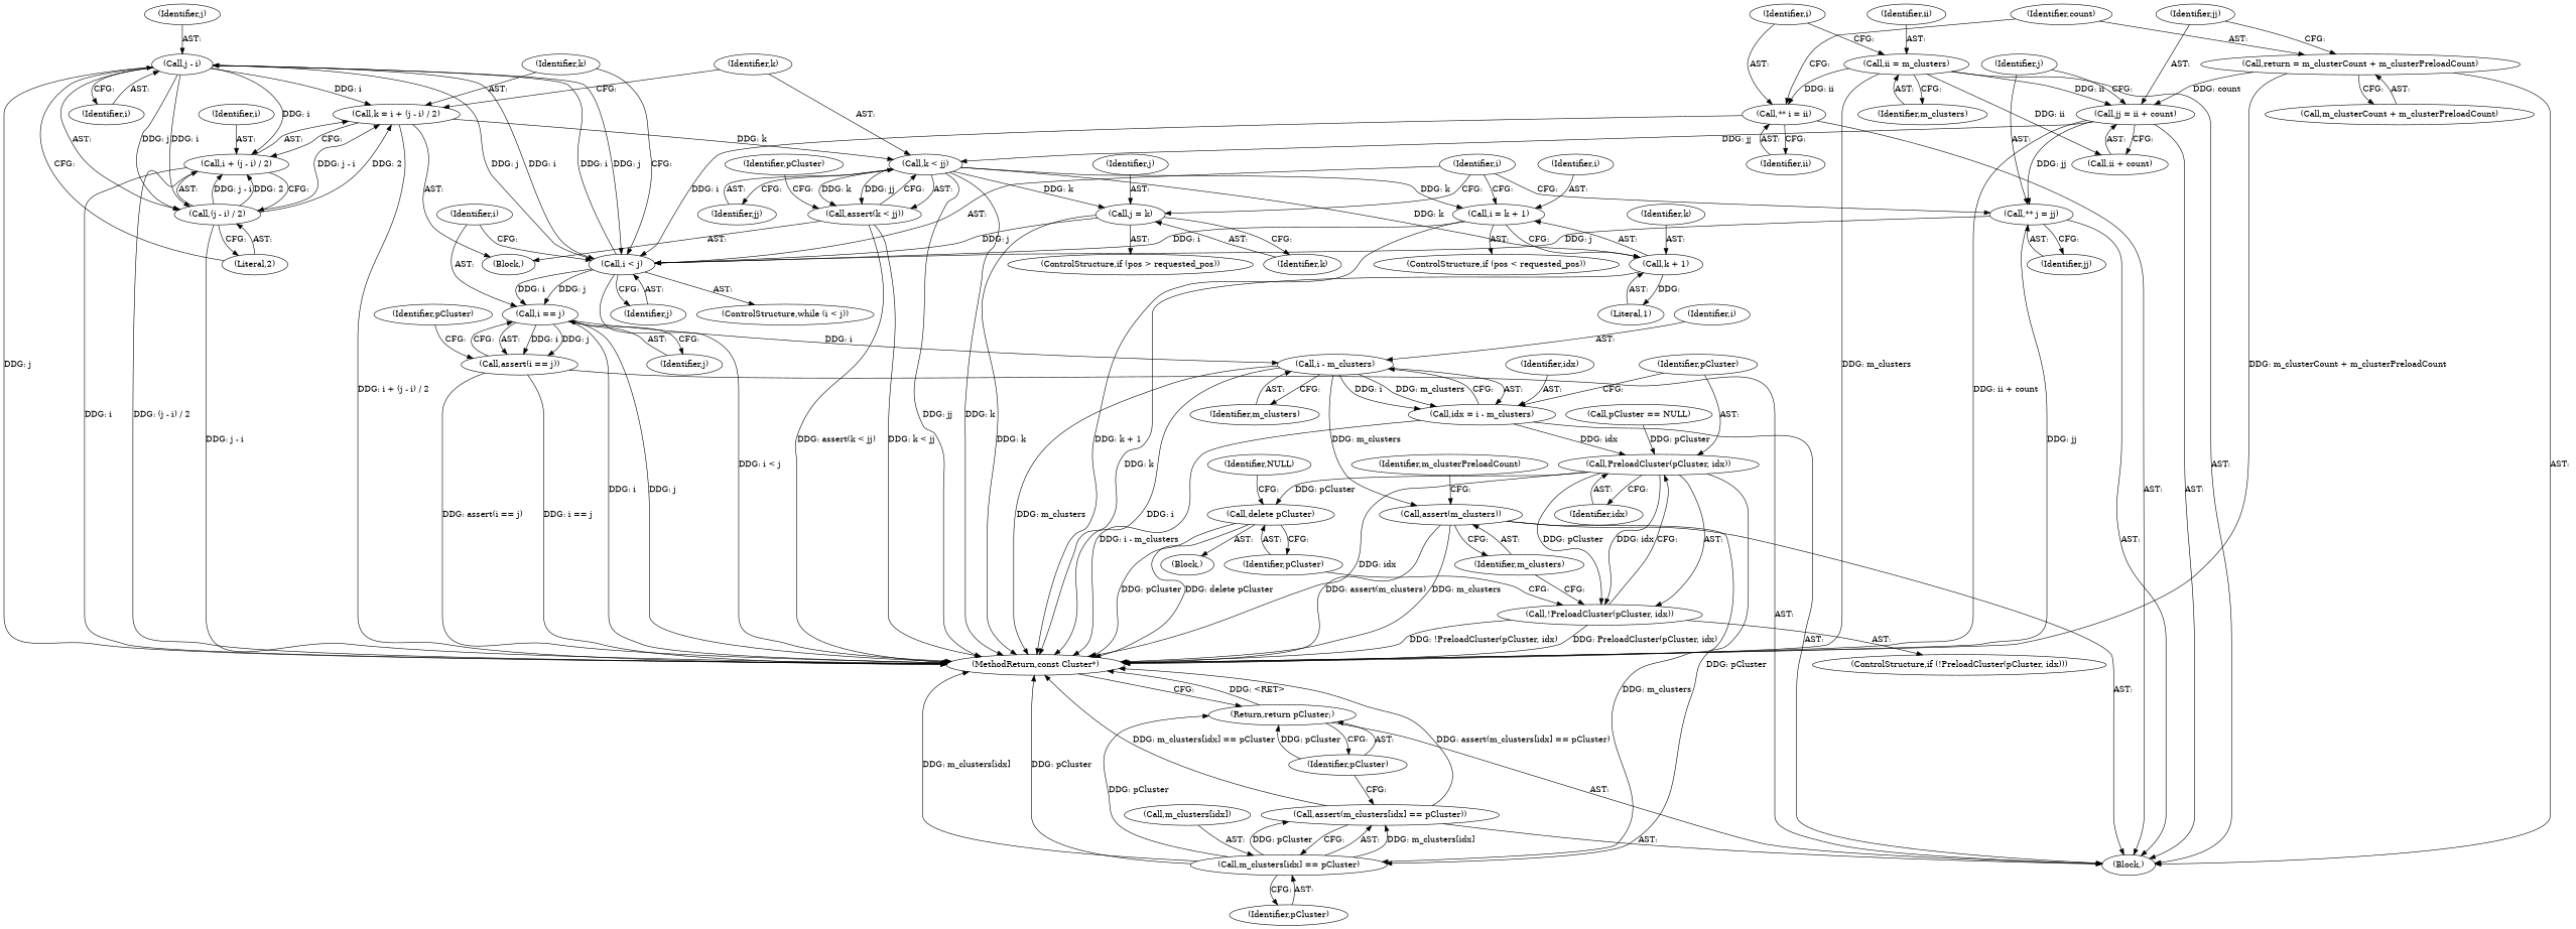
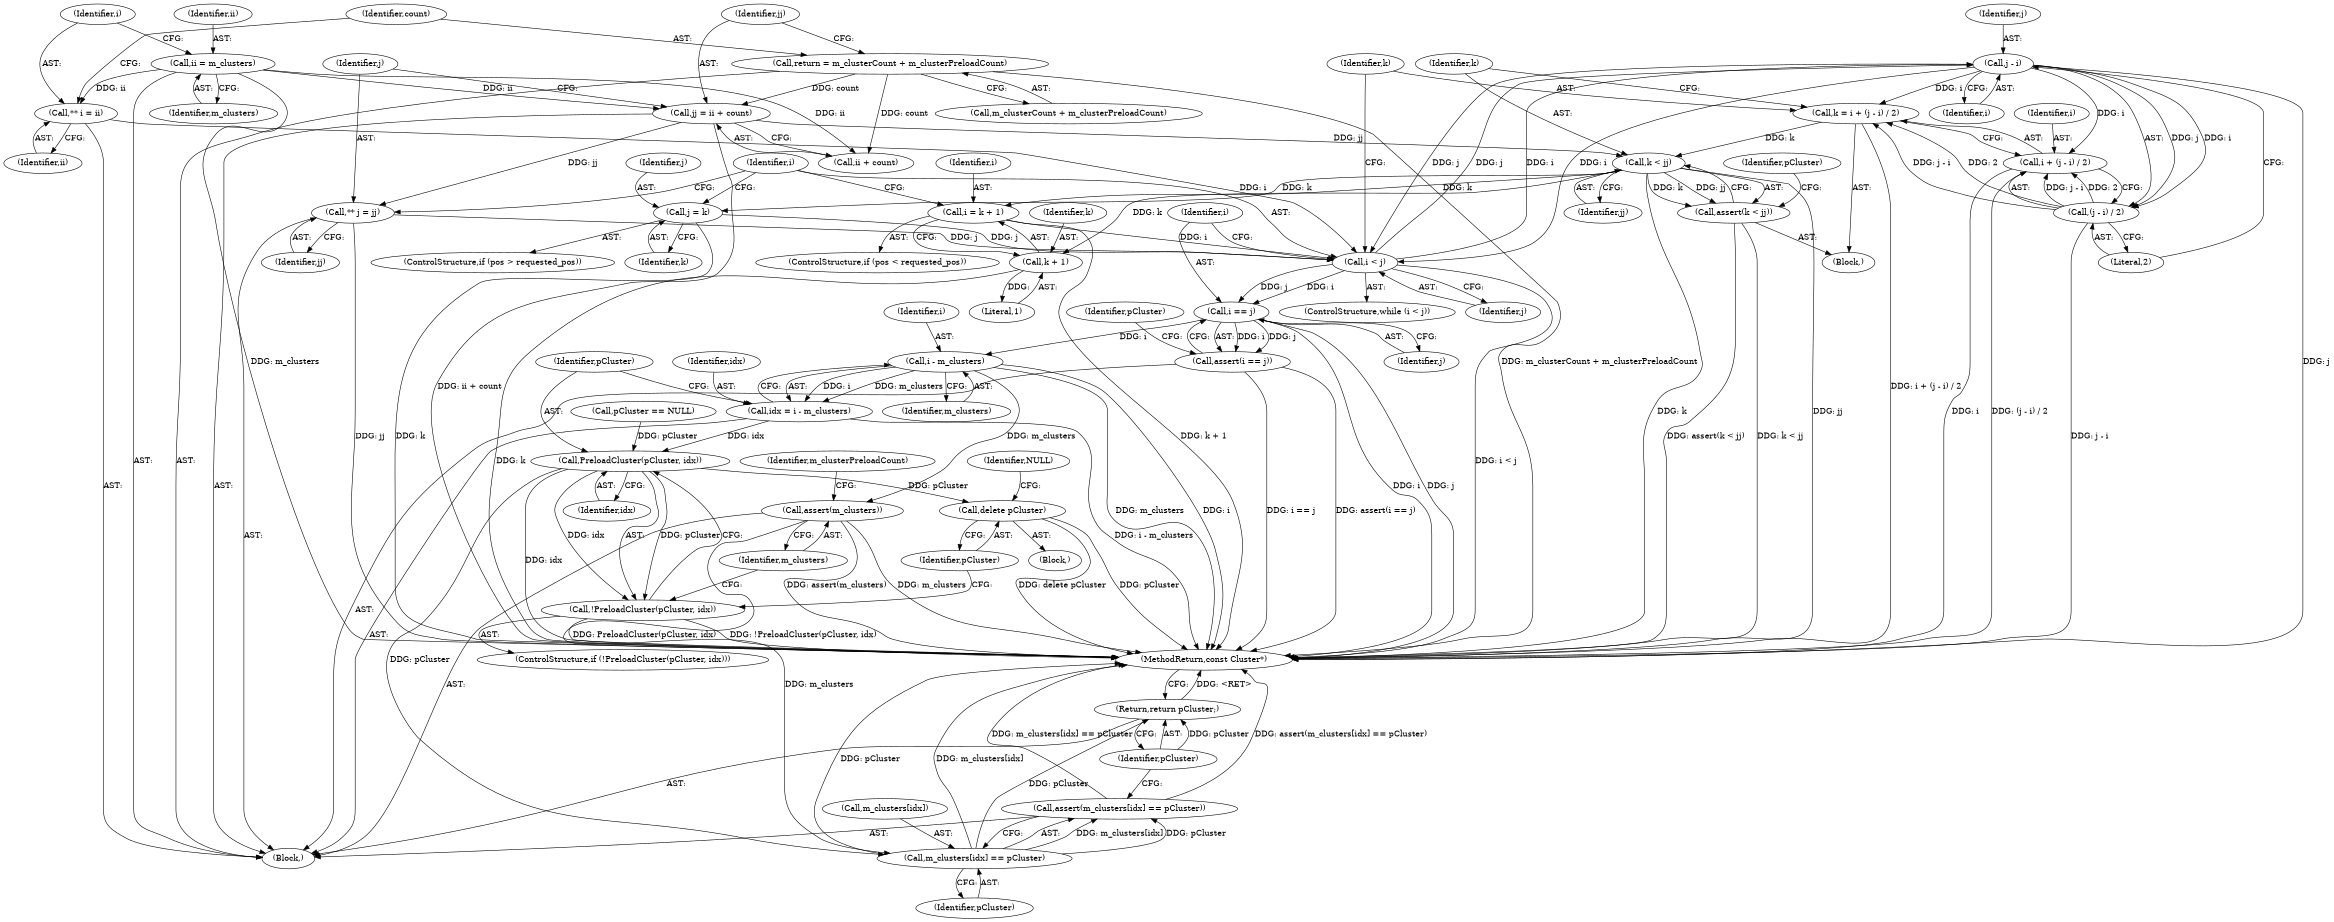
  digraph {
    n1 [label="(Call,j - i)"]
    n2 [label="(Call,i < j)"]
    n3 [label="(Call,k = i + (j - i) / 2)"]
    n4 [label="(Call,(j - i) / 2)"]
    n5 [label="(Call,i + (j - i) / 2)"]
    n6 [label="(MethodReturn,const Cluster*)"]
    n7 [label="(Identifier,i)"]
    n8 [label="(Call,i == j)"]
    n9 [label="(ControlStructure,while (i < j))"]
    n10 [label="(Identifier,j)"]
    n11 [label="(Call,k < jj)"]
    n12 [label="(Block,)"]
    n13 [label="(Literal,2)"]
    n14 [label="(Return,return pCluster;)"]
    n15 [label="(Call,assert(i == j))"]
    n16 [label="(Call,i - m_clusters)"]
    n17 [label="(Identifier,j)"]
    n18 [label="(Call,i = k + 1)"]
    n19 [label="(Call,k + 1)"]
    n20 [label="(ControlStructure,if (pos < requested_pos))"]
    n21 [label="(Literal,1)"]
    n22 [label="(Call,j = k)"]
    n23 [label="(Call,assert(k < jj))"]
    n24 [label="(Identifier,jj)"]
    n25 [label="(Identifier,k)"]
    n26 [label="(ControlStructure,if (pos > requested_pos))"]
    n27 [label="(Call,jj = ii + count)"]
    n28 [label="(Call,** j = jj)"]
    n29 [label="(Block,)"]
    n30 [label="(Call,ii + count)"]
    n31 [label="(Identifier,jj)"]
    n32 [label="(Call,ii = m_clusters)"]
    n33 [label="(Call,** i = ii)"]
    n34 [label="(Identifier,m_clusters)"]
    n35 [label="(Identifier,ii)"]
    n36 [label="(Call,return = m_clusterCount + m_clusterPreloadCount)"]
    n37 [label="(Call,m_clusterCount + m_clusterPreloadCount)"]
    n38 [label="(Call,idx = i - m_clusters)"]
    n39 [label="(Call,assert(m_clusters))"]
    n40 [label="(Identifier,m_clusters)"]
    n41 [label="(Call,PreloadCluster(pCluster, idx))"]
    n42 [label="(Call,m_clusters[idx] == pCluster)"]
    n43 [label="(Identifier,m_clusters)"]
    n44 [label="(Call,!PreloadCluster(pCluster, idx))"]
    n45 [label="(Call,delete pCluster)"]
    n46 [label="(Identifier,idx)"]
    n47 [label="(ControlStructure,if (!PreloadCluster(pCluster, idx)))"]
    n48 [label="(Identifier,pCluster)"]
    n49 [label="(Block,)"]
    n50 [label="(Call,assert(m_clusters[idx] == pCluster))"]
    n51 [label="(Identifier,pCluster)"]
    n52 [label="(Identifier,pCluster)"]
    n53 [label="(Identifier,i)"]
    n54 [label="(Identifier,j)"]
    n55 [label="(Identifier,ii)"]
    n56 [label="(Identifier,k)"]
    n57 [label="(Identifier,k)"]
    n58 [label="(Identifier,i)"]
    n59 [label="(Identifier,j)"]
    n60 [label="(Identifier,NULL)"]
    n61 [label="(Identifier,idx)"]
    n62 [label="(Identifier,pCluster)"]
    n63 [label="(Identifier,i)"]
    n64 [label="(Identifier,i)"]
    n65 [label="(Call,m_clusters[idx])"]
    n66 [label="(Identifier,i)"]
    n67 [label="(Identifier,count)"]
    n68 [label="(Identifier,m_clusterPreloadCount)"]
    n69 [label="(Identifier,i)"]
    n70 [label="(Identifier,pCluster)"]
    n71 [label="(Identifier,j)"]
    n72 [label="(Identifier,pCluster)"]
    n73 [label="(Call,pCluster == NULL)"]
    n74 [label="(Identifier,jj)"]
    n75 [label="(Identifier,k)"]
    n1 -> n2 [label="DDG: i"]
    n1 -> n2 [label="DDG: j"]
    n1 -> n3 [label="DDG: i"]
    n1 -> n4 [label="AST: "]
    n1 -> n4 [label="DDG: j"]
    n1 -> n4 [label="DDG: i"]
    n1 -> n5 [label="DDG: i"]
    n1 -> n6 [label="DDG: j"]
    n1 -> n7 [label="CFG: "]
    n2 -> n1 [label="DDG: j"]
    n2 -> n1 [label="DDG: i"]
    n2 -> n6 [label="DDG: i < j"]
    n2 -> n8 [label="DDG: i"]
    n2 -> n8 [label="DDG: j"]
    n2 -> n9 [label="AST: "]
    n2 -> n10 [label="CFG: "]
    n3 -> n5 [label="CFG: "]
    n3 -> n6 [label="DDG: i + (j - i) / 2"]
    n3 -> n11 [label="DDG: k"]
    n3 -> n12 [label="AST: "]
    n4 -> n3 [label="DDG: j - i"]
    n4 -> n3 [label="DDG: 2"]
    n4 -> n5 [label="AST: "]
    n4 -> n5 [label="DDG: j - i"]
    n4 -> n5 [label="DDG: 2"]
    n4 -> n6 [label="DDG: j - i"]
    n4 -> n13 [label="CFG: "]
    n5 -> n3 [label="AST: "]
    n5 -> n4 [label="CFG: "]
    n5 -> n6 [label="DDG: i"]
    n5 -> n6 [label="DDG: (j - i) / 2"]
    n6 -> n14 [label="CFG: "]
    n7 -> n1 [label="AST: "]
    n8 -> n6 [label="DDG: i"]
    n8 -> n6 [label="DDG: j"]
    n8 -> n15 [label="AST: "]
    n8 -> n15 [label="DDG: i"]
    n8 -> n15 [label="DDG: j"]
    n8 -> n16 [label="DDG: i"]
    n8 -> n17 [label="CFG: "]
    n10 -> n2 [label="AST: "]
    n11 -> n6 [label="DDG: jj"]
    n11 -> n6 [label="DDG: k"]
    n11 -> n18 [label="DDG: k"]
    n11 -> n19 [label="DDG: k"]
    n11 -> n22 [label="DDG: k"]
    n11 -> n23 [label="AST: "]
    n11 -> n23 [label="DDG: k"]
    n11 -> n23 [label="DDG: jj"]
    n11 -> n24 [label="CFG: "]
    n13 -> n1 [label="CFG: "]
    n13 -> n4 [label="AST: "]
    n14 -> n6 [label="DDG: <RET>"]
    n14 -> n29 [label="AST: "]
    n14 -> n52 [label="CFG: "]
    n15 -> n6 [label="DDG: i == j"]
    n15 -> n6 [label="DDG: assert(i == j)"]
    n15 -> n8 [label="CFG: "]
    n15 -> n29 [label="AST: "]
    n16 -> n6 [label="DDG: m_clusters"]
    n16 -> n6 [label="DDG: i"]
    n16 -> n38 [label="AST: "]
    n16 -> n38 [label="DDG: i"]
    n16 -> n38 [label="DDG: m_clusters"]
    n16 -> n39 [label="DDG: m_clusters"]
    n16 -> n40 [label="CFG: "]
    n17 -> n8 [label="AST: "]
    n18 -> n2 [label="DDG: i"]
    n18 -> n6 [label="DDG: k + 1"]
    n18 -> n19 [label="CFG: "]
    n18 -> n20 [label="AST: "]
    n19 -> n6 [label="DDG: k"]
    n19 -> n18 [label="AST: "]
    n19 -> n21 [label="DDG: "]
    n21 -> n19 [label="AST: "]
    n22 -> n2 [label="DDG: j"]
    n22 -> n6 [label="DDG: k"]
    n22 -> n25 [label="CFG: "]
    n22 -> n26 [label="AST: "]
    n23 -> n6 [label="DDG: assert(k < jj)"]
    n23 -> n6 [label="DDG: k < jj"]
    n23 -> n11 [label="CFG: "]
    n23 -> n12 [label="AST: "]
    n24 -> n11 [label="AST: "]
    n25 -> n22 [label="AST: "]
    n27 -> n6 [label="DDG: ii + count"]
    n27 -> n11 [label="DDG: jj"]
    n27 -> n28 [label="DDG: jj"]
    n27 -> n29 [label="AST: "]
    n27 -> n30 [label="CFG: "]
    n28 -> n2 [label="DDG: j"]
    n28 -> n6 [label="DDG: jj"]
    n28 -> n29 [label="AST: "]
    n28 -> n31 [label="CFG: "]
    n30 -> n27 [label="AST: "]
    n31 -> n28 [label="AST: "]
    n32 -> n6 [label="DDG: m_clusters"]
    n32 -> n27 [label="DDG: ii"]
    n32 -> n29 [label="AST: "]
    n32 -> n30 [label="DDG: ii"]
    n32 -> n33 [label="DDG: ii"]
    n32 -> n34 [label="CFG: "]
    n33 -> n2 [label="DDG: i"]
    n33 -> n29 [label="AST: "]
    n33 -> n35 [label="CFG: "]
    n34 -> n32 [label="AST: "]
    n35 -> n33 [label="AST: "]
    n36 -> n6 [label="DDG: m_clusterCount + m_clusterPreloadCount"]
    n36 -> n27 [label="DDG: count"]
    n36 -> n29 [label="AST: "]
+   n36 -> n30 [label="DDG: count"]
    n36 -> n37 [label="CFG: "]
    n37 -> n36 [label="AST: "]
    n38 -> n6 [label="DDG: i - m_clusters"]
    n38 -> n16 [label="CFG: "]
    n38 -> n29 [label="AST: "]
    n38 -> n41 [label="DDG: idx"]
    n39 -> n6 [label="DDG: assert(m_clusters)"]
    n39 -> n6 [label="DDG: m_clusters"]
    n39 -> n29 [label="AST: "]
    n39 -> n42 [label="DDG: m_clusters"]
    n39 -> n43 [label="CFG: "]
    n40 -> n16 [label="AST: "]
    n41 -> n6 [label="DDG: idx"]
    n41 -> n42 [label="DDG: pCluster"]
    n41 -> n44 [label="AST: "]
    n41 -> n44 [label="DDG: pCluster"]
    n41 -> n44 [label="DDG: idx"]
    n41 -> n45 [label="DDG: pCluster"]
    n41 -> n46 [label="CFG: "]
    n42 -> n6 [label="DDG: pCluster"]
    n42 -> n6 [label="DDG: m_clusters[idx]"]
    n42 -> n14 [label="DDG: pCluster"]
    n42 -> n50 [label="AST: "]
    n42 -> n50 [label="DDG: m_clusters[idx]"]
    n42 -> n50 [label="DDG: pCluster"]
    n42 -> n51 [label="CFG: "]
    n43 -> n39 [label="AST: "]
    n43 -> n44 [label="CFG: "]
    n44 -> n6 [label="DDG: PreloadCluster(pCluster, idx)"]
    n44 -> n6 [label="DDG: !PreloadCluster(pCluster, idx)"]
    n44 -> n41 [label="CFG: "]
    n44 -> n47 [label="AST: "]
    n45 -> n6 [label="DDG: delete pCluster"]
    n45 -> n6 [label="DDG: pCluster"]
    n45 -> n48 [label="CFG: "]
    n45 -> n49 [label="AST: "]
    n46 -> n41 [label="AST: "]
    n48 -> n44 [label="CFG: "]
    n48 -> n45 [label="AST: "]
    n50 -> n6 [label="DDG: m_clusters[idx] == pCluster"]
    n50 -> n6 [label="DDG: assert(m_clusters[idx] == pCluster)"]
    n50 -> n29 [label="AST: "]
    n50 -> n42 [label="CFG: "]
    n51 -> n42 [label="AST: "]
    n52 -> n14 [label="AST: "]
    n52 -> n14 [label="DDG: pCluster"]
    n52 -> n50 [label="CFG: "]
    n53 -> n2 [label="AST: "]
    n53 -> n18 [label="CFG: "]
    n53 -> n22 [label="CFG: "]
    n53 -> n28 [label="CFG: "]
    n54 -> n27 [label="CFG: "]
    n54 -> n28 [label="AST: "]
    n55 -> n32 [label="AST: "]
    n56 -> n19 [label="AST: "]
    n57 -> n3 [label="CFG: "]
    n57 -> n11 [label="AST: "]
    n58 -> n5 [label="AST: "]
    n59 -> n1 [label="AST: "]
    n60 -> n45 [label="CFG: "]
    n61 -> n38 [label="AST: "]
    n62 -> n15 [label="CFG: "]
    n63 -> n16 [label="AST: "]
    n64 -> n18 [label="AST: "]
    n65 -> n42 [label="AST: "]
    n66 -> n32 [label="CFG: "]
    n66 -> n33 [label="AST: "]
    n67 -> n33 [label="CFG: "]
    n67 -> n36 [label="AST: "]
    n68 -> n39 [label="CFG: "]
    n69 -> n2 [label="CFG: "]
    n69 -> n8 [label="AST: "]
    n70 -> n38 [label="CFG: "]
    n70 -> n41 [label="AST: "]
    n71 -> n22 [label="AST: "]
    n72 -> n23 [label="CFG: "]
    n73 -> n41 [label="DDG: pCluster"]
    n74 -> n27 [label="AST: "]
    n74 -> n36 [label="CFG: "]
    n75 -> n2 [label="CFG: "]
    n75 -> n3 [label="AST: "]
  }
